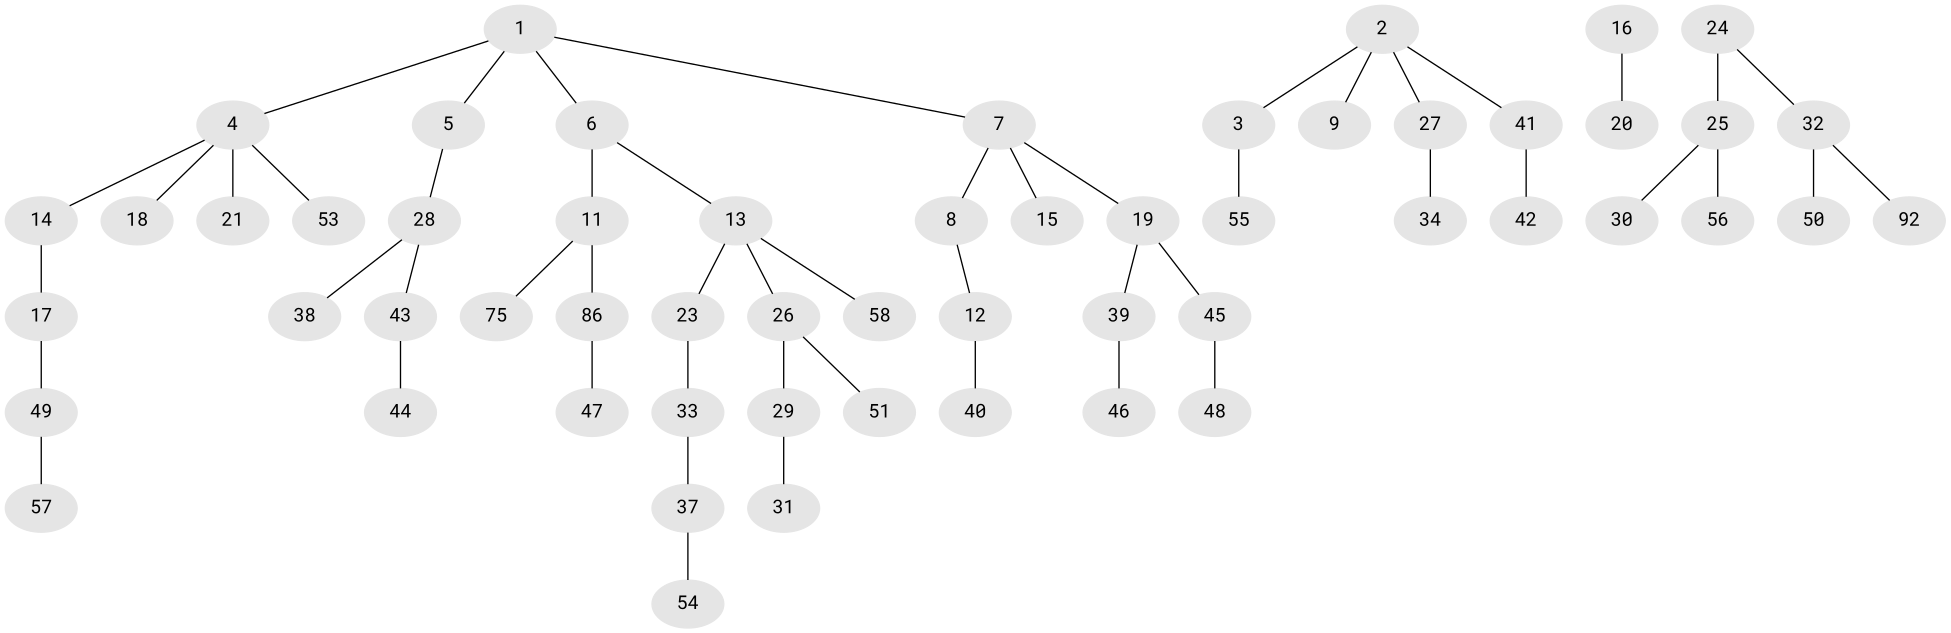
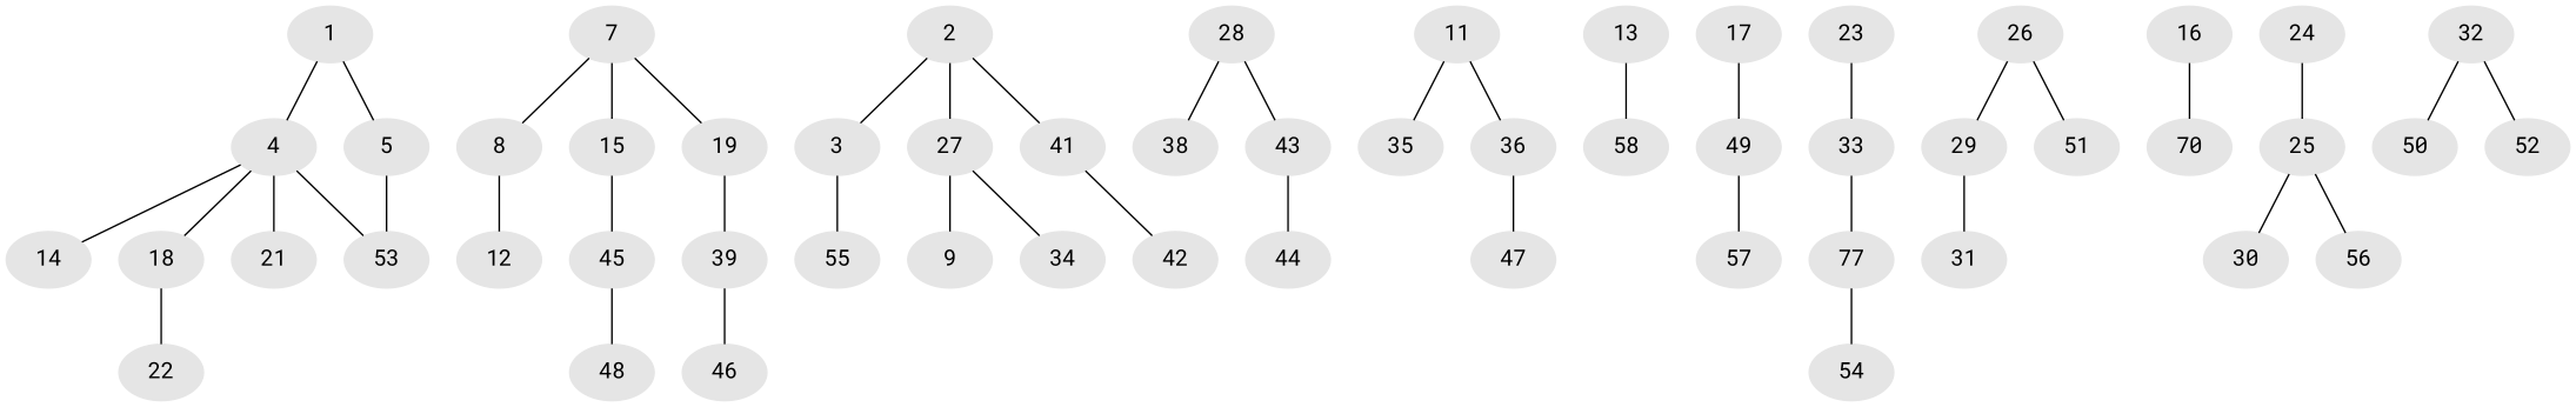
  graph {
    fontname="Roboto Mono"
    node [color=gray90 fontname="Roboto Mono" style=filled]
    edge [fontname="Roboto Mono"]
    1
    4
    5
-   6
    7
    2
    3
    9
    27
    41
    14
    18
    21
    53
    28
    11
    13
    8
    15
    19
    55
    34
    42
    17
+   22
    38
    43
-   35 [label=75]
-   36 [label=86]
+   35
+   36
    23
    26
    58
    12
    39
    45
-   40
    16
-   20
+   20 [label=70]
    24
    25
    32
    47
    33
    29
    51
    49
    46
    57
    48
-   37
+   37 [label=77]
    30
    56
    50
-   52 [label=92]
+   52
    31
    44
    54
    1 -- 4
    1 -- 5
-   1 -- 6
-   1 -- 7
    4 -- 14
    4 -- 18
    4 -- 21
    4 -- 53
-   5 -- 28
-   6 -- 11
-   6 -- 13
+   5 -- 53
    7 -- 8
    7 -- 15
    7 -- 19
    2 -- 3
-   2 -- 9
+   27 -- 9
    2 -- 27
    2 -- 41
    3 -- 55
    27 -- 34
    41 -- 42
-   14 -- 17
+   18 -- 22
    28 -- 38
    28 -- 43
    11 -- 35
    11 -- 36
-   13 -- 23
-   13 -- 26
    13 -- 58
    8 -- 12
    19 -- 39
-   19 -- 45
+   15 -- 45
    17 -- 49
    43 -- 44
    36 -- 47
    23 -- 33
    26 -- 29
    26 -- 51
-   12 -- 40
    39 -- 46
    45 -- 48
    16 -- 20
    24 -- 25
-   24 -- 32
    25 -- 30
    25 -- 56
    32 -- 50
    32 -- 52
    33 -- 37
    29 -- 31
    49 -- 57
    37 -- 54
  }
